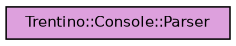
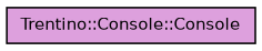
  digraph {
    rankdir=LR
-   n1 [color=black fillcolor=plum fontname=Helvetica fontsize=10 height=0.2 label="Trentino::Console::Parser" shape=record style=filled width=0.4]
+   n1 [color=black fillcolor=plum fontname=Helvetica fontsize=10 height=0.2 label="Trentino::Console::Console" shape=record style=filled width=0.4]
  }
